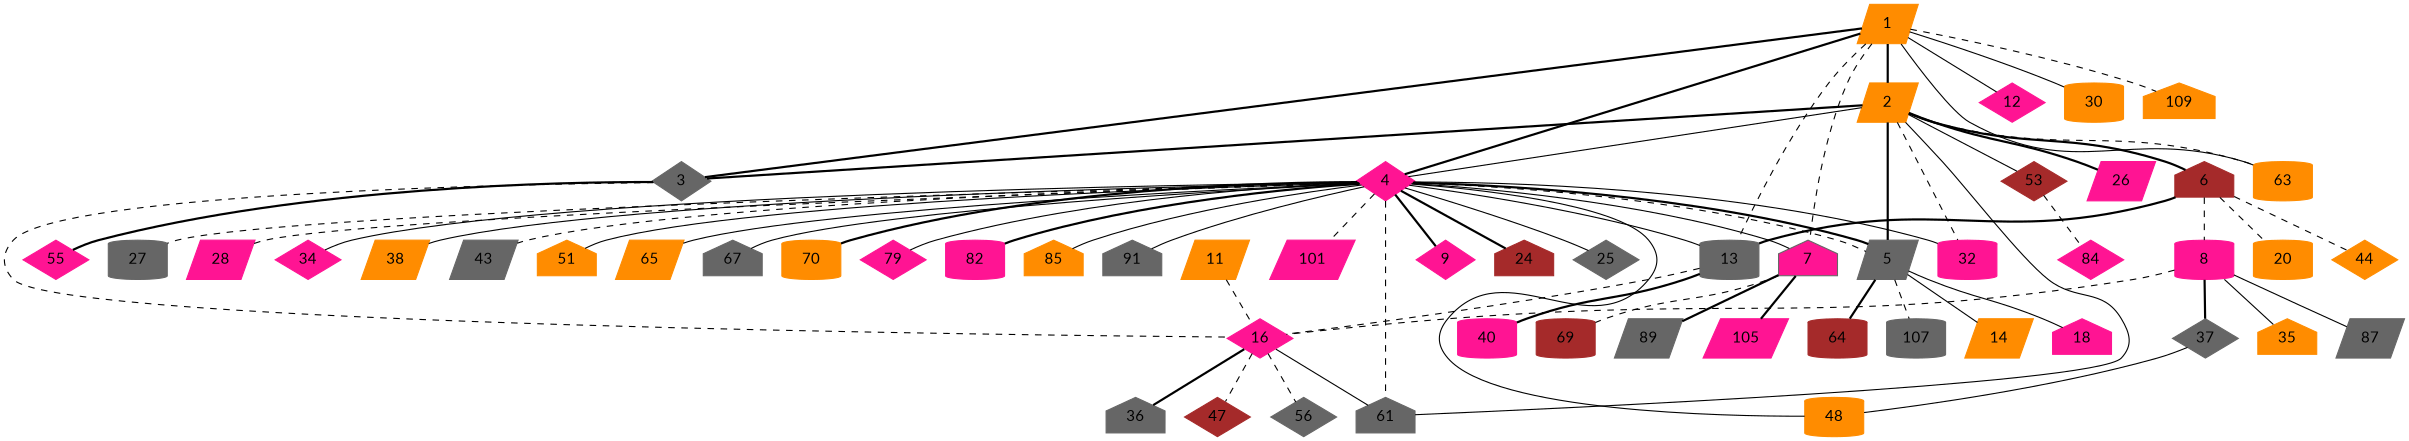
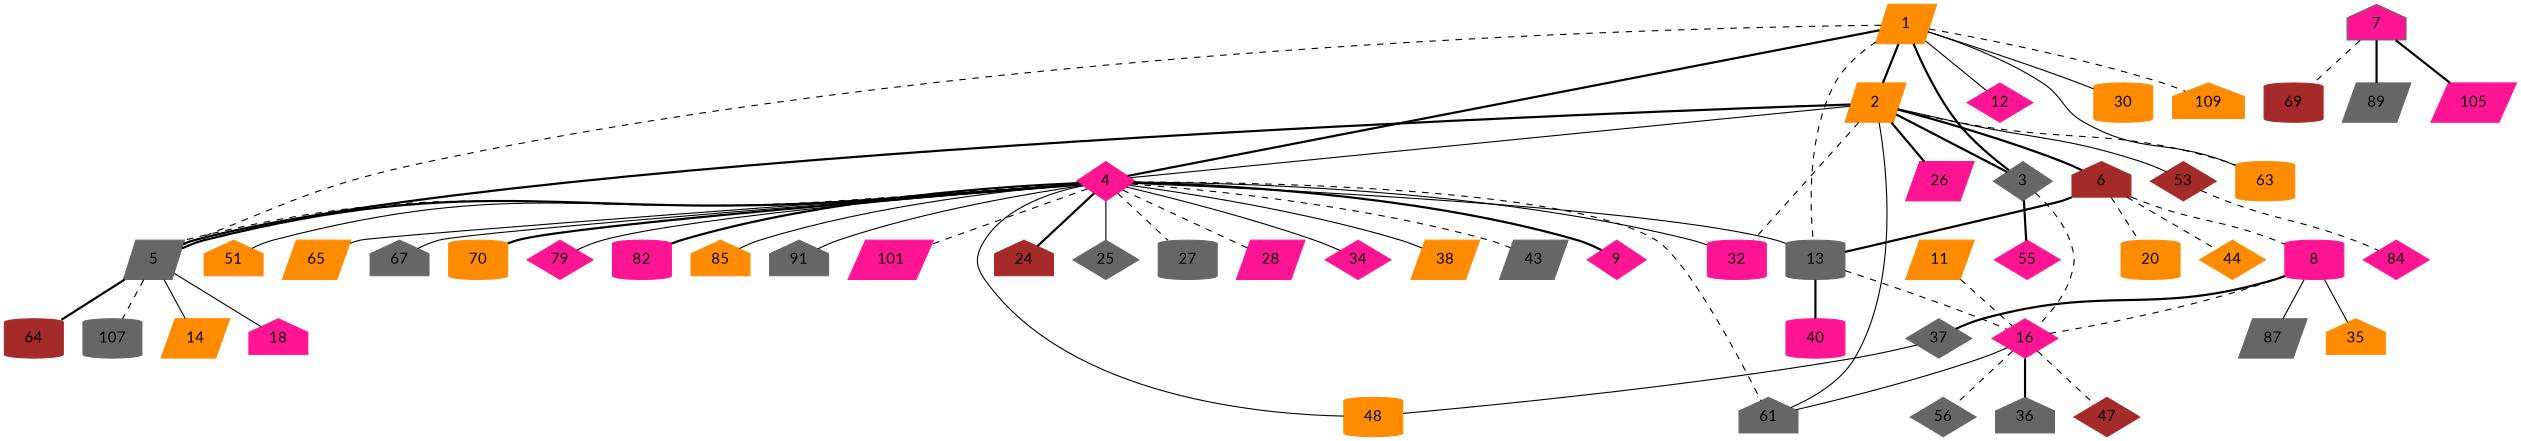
  graph {
    fontname=Lato
    node [color=deeppink fontname=Lato shape=diamond style=filled]
    edge [fontname=Lato style=solid]
    2 [color=darkorange shape=parallelogram super="+10+15+86"]
    3 [color=gray40]
    4 [super="+41+19"]
    5 [color=gray40 shape=parallelogram super="+22"]
    6 [color=brown shape=house]
    26 [shape=parallelogram]
    32 [shape=cylinder super="+112+90+45"]
    53 [color=brown super="+54"]
    61 [color=gray40 shape=house super="+75+78"]
    63 [color=darkorange shape=cylinder super="+108"]
    1 [color=darkorange shape=parallelogram]
    7 [color=gray40 fillcolor=deeppink shape=house]
    12
    13 [color=gray40 shape=cylinder super="+49+81+72+29+31+46"]
    30 [color=darkorange shape=cylinder]
    109 [color=darkorange shape=house]
    16 [super="+71+96+102+74+94+23+21+59+50"]
    55 [super="+73"]
    9
    24 [color=brown shape=house]
    25 [color=gray40]
    27 [color=gray40 shape=cylinder]
    28 [shape=parallelogram]
    34
    38 [color=darkorange shape=parallelogram]
    43 [color=gray40 shape=parallelogram]
    48 [color=darkorange shape=cylinder super="+77+62"]
    51 [color=darkorange shape=house]
    65 [color=darkorange shape=parallelogram]
    67 [color=gray40 shape=house]
    70 [color=darkorange shape=cylinder]
    79
    82 [shape=cylinder]
    85 [color=darkorange shape=house]
    91 [color=gray40 shape=house]
    101 [shape=parallelogram]
    69 [color=brown shape=cylinder]
    89 [color=gray40 shape=parallelogram]
    105 [shape=parallelogram]
    11 [color=darkorange shape=parallelogram super="+66"]
    40 [shape=cylinder]
    14 [color=darkorange shape=parallelogram]
    18 [shape=house]
    64 [color=brown shape=cylinder]
    107 [color=gray40 shape=cylinder]
    8 [shape=cylinder]
    20 [color=darkorange shape=cylinder]
    44 [color=darkorange]
    84
    36 [color=gray40 shape=house]
    47 [color=brown]
    56 [color=gray40]
    35 [color=darkorange shape=house super="+68"]
    37 [color=gray40 super="+60+52"]
    87 [color=gray40 shape=parallelogram]
    2 -- 3 [style=bold]
    2 -- 4 [weight=3]
    2 -- 5 [style=bold]
    2 -- 6 [style=bold]
    2 -- 26 [style=bold]
    2 -- 32 [style=dashed weight=2]
    2 -- 53
    2 -- 61
    2 -- 63 [style=dashed]
    3 -- 16 [style=dashed]
    3 -- 55 [style=bold]
    4 -- 5 [style=dashed weight=2]
    4 -- 5 [style=bold]
    4 -- 32
    4 -- 61 [style=dashed weight=2]
-   4 -- 7 [weight=2]
    4 -- 13
    4 -- 9 [style=bold]
    4 -- 24 [style=bold]
    4 -- 25
    4 -- 27 [style=dashed]
    4 -- 28 [style=dashed]
    4 -- 34
    4 -- 38
    4 -- 43 [style=dashed]
    4 -- 48
    4 -- 51
    4 -- 65
    4 -- 67
    4 -- 70 [style=bold]
    4 -- 79
    4 -- 82 [style=bold]
    4 -- 85
    4 -- 91
    4 -- 101 [style=dashed]
    5 -- 14
    5 -- 18
    5 -- 64 [style=bold]
    5 -- 107 [style=dashed]
    6 -- 13 [style=bold]
    6 -- 8 [style=dashed]
    6 -- 20 [style=dashed]
    6 -- 44 [style=dashed]
    53 -- 84 [style=dashed]
    1 -- 2 [style=bold weight=2]
    1 -- 3 [style=bold]
    1 -- 4 [style=bold]
    1 -- 63
-   1 -- 7 [style=dashed]
+   1 -- 5 [style=dashed]
    1 -- 12
    1 -- 13 [style=dashed]
    1 -- 30
    1 -- 109 [style=dashed]
    7 -- 69 [style=dashed]
    7 -- 89 [style=bold]
    7 -- 105 [style=bold]
    13 -- 16 [style=dashed]
    13 -- 40 [style=bold]
    16 -- 61
    16 -- 36 [style=bold]
    16 -- 47 [style=dashed]
    16 -- 56 [style=dashed]
    11 -- 16 [style=dashed]
    8 -- 16 [style=dashed]
    8 -- 35
    8 -- 37 [style=bold]
    8 -- 87
    37 -- 48
  }
